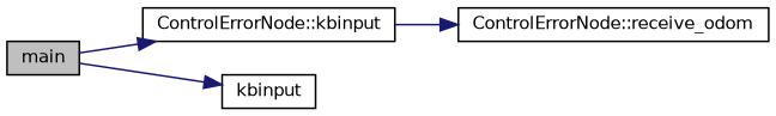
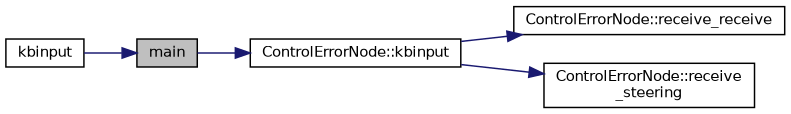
  digraph {
    rankdir=LR
    node [color=black fillcolor=white fontname=Helvetica fontsize=10 shape=record style=filled]
    edge [color=midnightblue fontname=Helvetica fontsize=10 labelfontname=Helvetica labelfontsize=10 style=solid]
    n1 [fillcolor=grey75 fontcolor=black height=0.2 label=main width=0.4]
    n2 [height=0.2 label="ControlErrorNode::kbinput" width=0.4]
    n3 [height=0.2 label=kbinput width=0.4]
-   n4 [height=0.2 label="ControlErrorNode::receive_odom" width=0.4]
+   n4 [height=0.2 label="ControlErrorNode::receive_receive" width=0.4]
+   n5 [height=0.2 label="ControlErrorNode::receive\l_steering" width=0.4]
    n1 -> n2
-   n1 -> n3
+   n3 -> n1
    n2 -> n4
+   n2 -> n5
  }
